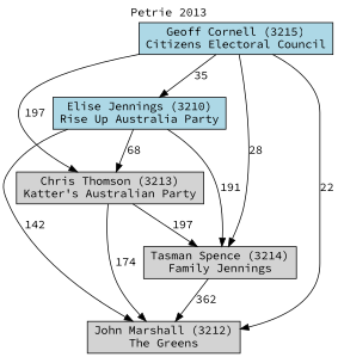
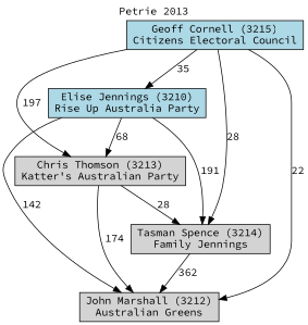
  digraph {
    fontname="Source Code Pro"
    label="Petrie 2013"
    labelloc=t
    mclimit=10
    node [fillcolor=lightgrey fontname="Source Code Pro" shape=box style=filled]
    edge [fontname="Source Code Pro"]
    n1 [label="Chris Thomson (3213)\nKatter's Australian Party"]
-   n2 [label="John Marshall (3212)\nThe Greens"]
+   n2 [label="John Marshall (3212)\nAustralian Greens"]
    n3 [label="Tasman Spence (3214)\nFamily Jennings"]
    n4 [fillcolor=lightblue label="Elise Jennings (3210)\nRise Up Australia Party"]
    n5 [fillcolor=lightblue label="Geoff Cornell (3215)\nCitizens Electoral Council"]
    n1 -> n2 [label=174]
-   n1 -> n3 [label=197]
+   n1 -> n3 [label=28]
    n3 -> n2 [label=362]
    n4 -> n1 [label=68]
    n4 -> n2 [label=142]
    n4 -> n3 [label=191]
    n5 -> n1 [label=197]
    n5 -> n2 [label=22]
    n5 -> n3 [label=28]
    n5 -> n4 [label=35]
  }
